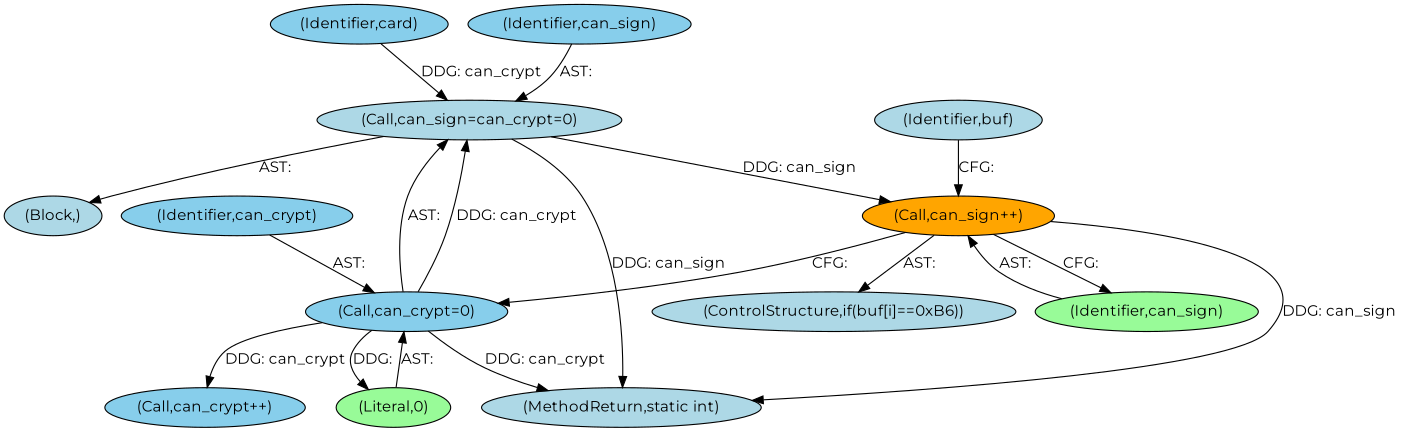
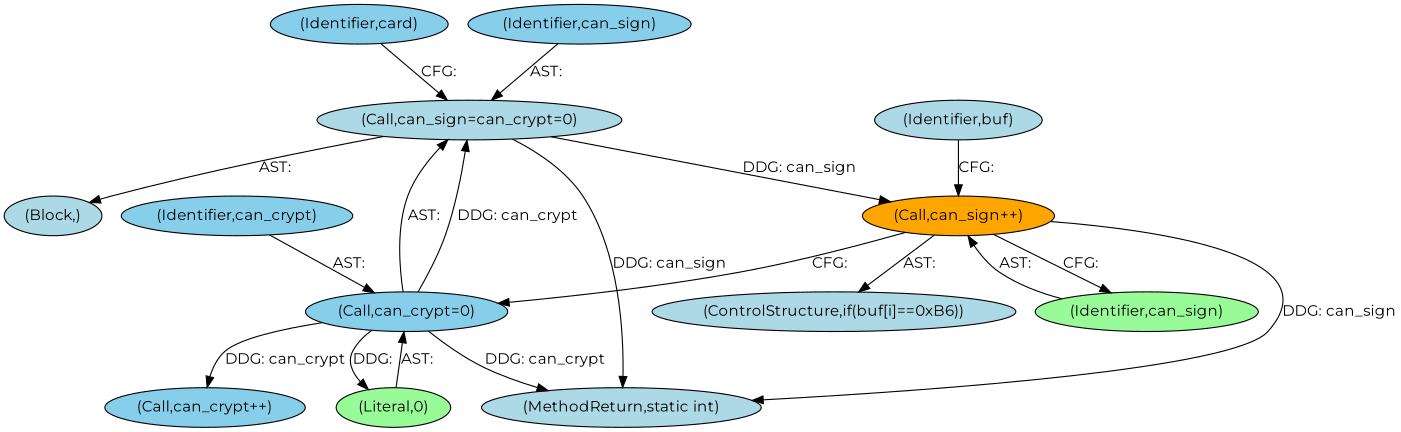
  digraph {
    fontname=Montserrat
    node [fillcolor=lightblue fontname=Montserrat style=filled]
    edge [fontname=Montserrat]
    n1 [label="(Call,can_sign=can_crypt=0)"]
    n2 [fillcolor=orange label="(Call,can_sign++)"]
    n3 [label="(Block,)"]
    n4 [label="(MethodReturn,static int)"]
    n5 [fillcolor=skyblue label="(Call,can_crypt=0)"]
    n6 [fillcolor=skyblue label="(Call,can_crypt++)"]
    n7 [fillcolor=palegreen label="(Literal,0)"]
    n8 [fillcolor=palegreen label="(Identifier,can_sign)"]
    n9 [label="(ControlStructure,if(buf[i]==0xB6))"]
    n10 [fillcolor=skyblue label="(Identifier,card)"]
    n11 [fillcolor=skyblue label="(Identifier,can_crypt)"]
    n12 [label="(Identifier,buf)"]
    n13 [fillcolor=skyblue label="(Identifier,can_sign)"]
    n1 -> n2 [label="DDG: can_sign"]
    n1 -> n3 [label="AST: "]
    n1 -> n4 [label="DDG: can_sign"]
    n2 -> n4 [label="DDG: can_sign"]
    n2 -> n5 [label="CFG: "]
    n2 -> n8 [label="CFG: "]
    n2 -> n9 [label="AST: "]
    n5 -> n1 [label="AST: "]
    n5 -> n1 [label="DDG: can_crypt"]
    n5 -> n4 [label="DDG: can_crypt"]
    n5 -> n6 [label="DDG: can_crypt"]
    n5 -> n7 [label="DDG: "]
    n7 -> n5 [label="AST: "]
    n8 -> n2 [label="AST: "]
-   n10 -> n1 [label="DDG: can_crypt"]
+   n10 -> n1 [label="CFG: "]
    n11 -> n5 [label="AST: "]
    n12 -> n2 [label="CFG: "]
    n13 -> n1 [label="AST: "]
  }
